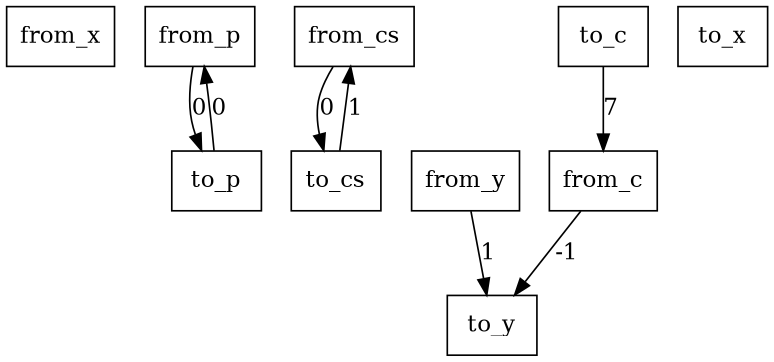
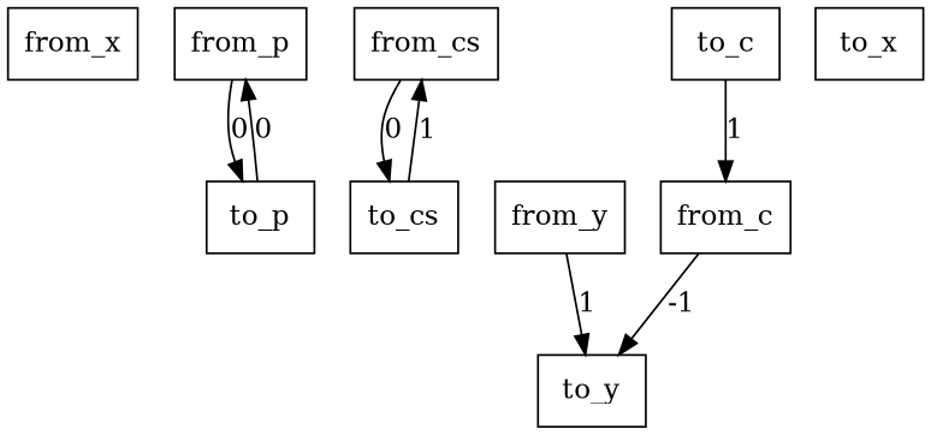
  digraph {
    rankdir=TB
    node [fillcolor=white shape=box style=filled]
    n1 [label=<from_x>]
    n2 [label=<from_p>]
    n3 [label=<to_p>]
    n4 [label=<from_cs>]
    n5 [label=<to_cs>]
    n6 [label=<from_y>]
    n7 [label=<to_y>]
    n8 [label=<from_c>]
    n9 [label=<to_c>]
    n10 [label=<to_x>]
    n2 -> n3 [label=0]
    n3 -> n2 [label=0]
    n4 -> n5 [label=0]
    n5 -> n4 [label=1]
    n6 -> n7 [label=1]
    n8 -> n7 [label=-1]
-   n9 -> n8 [label=7]
+   n9 -> n8 [label=1]
  }
